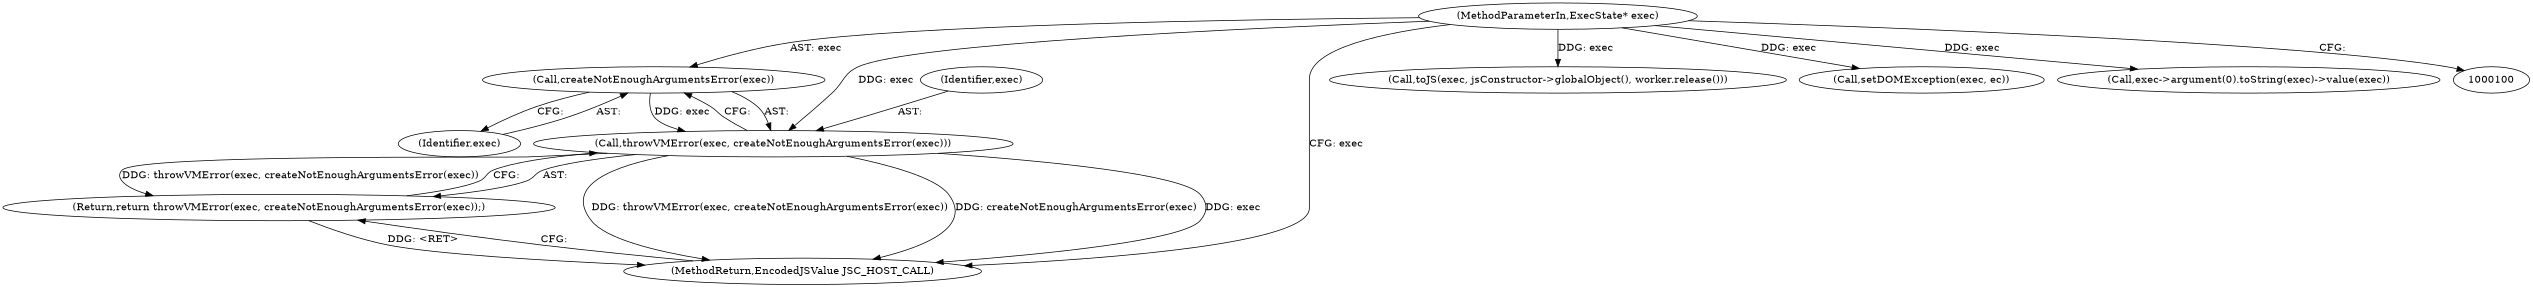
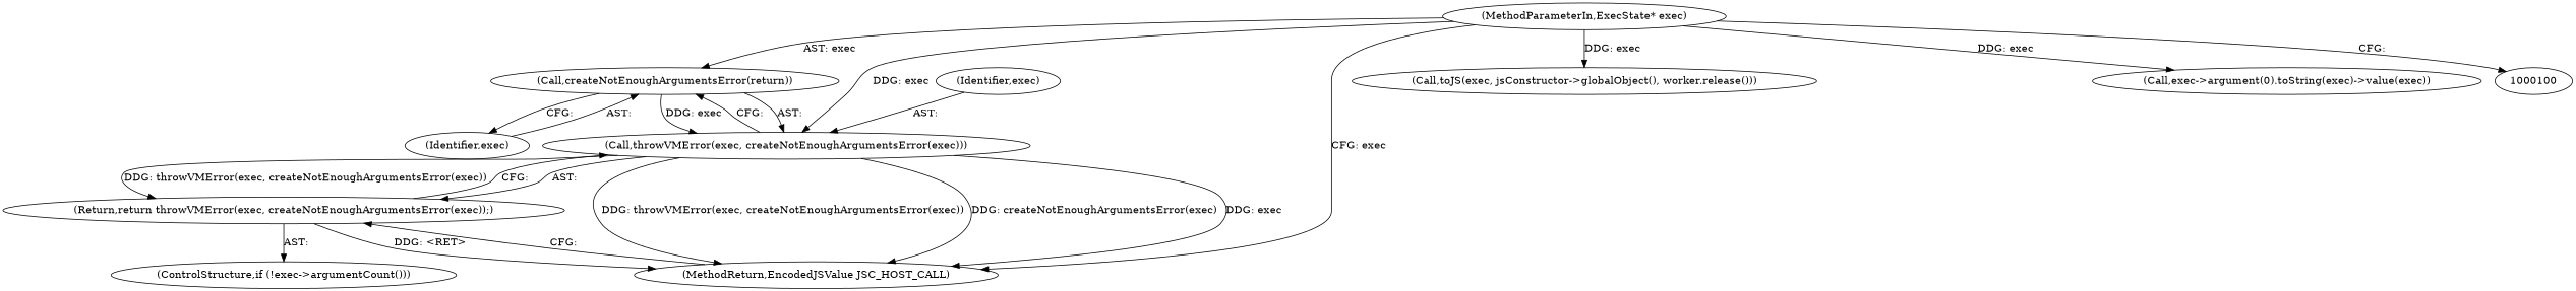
  digraph {
-   n1 [label="(Call,createNotEnoughArgumentsError(exec))"]
+   n1 [label="(Call,createNotEnoughArgumentsError(return))"]
    n2 [label="(Call,throwVMError(exec, createNotEnoughArgumentsError(exec)))"]
    n3 [label="(Identifier,exec)"]
    n4 [label="(MethodReturn,EncodedJSValue JSC_HOST_CALL)"]
    n5 [label="(Return,return throwVMError(exec, createNotEnoughArgumentsError(exec));)"]
    n6 [label="(MethodParameterIn,ExecState* exec)"]
    n7 [label="(Call,toJS(exec, jsConstructor->globalObject(), worker.release()))"]
-   n8 [label="(Call,setDOMException(exec, ec))"]
    n9 [label="(Call,exec->argument(0).toString(exec)->value(exec))"]
    1000100
+   n11 [label="(ControlStructure,if (!exec->argumentCount()))"]
    n12 [label="(Identifier,exec)"]
    n1 -> n2 [label="AST: "]
    n1 -> n2 [label="DDG: exec"]
    n1 -> n3 [label="CFG: "]
    n2 -> n1 [label="CFG: "]
    n2 -> n4 [label="DDG: throwVMError(exec, createNotEnoughArgumentsError(exec))"]
    n2 -> n4 [label="DDG: createNotEnoughArgumentsError(exec)"]
    n2 -> n4 [label="DDG: exec"]
    n2 -> n5 [label="AST: "]
    n2 -> n5 [label="DDG: throwVMError(exec, createNotEnoughArgumentsError(exec))"]
    n3 -> n1 [label="AST: "]
    n4 -> n5 [label="CFG: "]
    n5 -> n2 [label="CFG: "]
    n5 -> n4 [label="DDG: <RET>"]
+   n5 -> n11 [label="AST: "]
    n6 -> n1 [label="AST: exec"]
    n6 -> n2 [label="DDG: exec"]
    n6 -> n4 [label="CFG: exec"]
    n6 -> n7 [label="DDG: exec"]
-   n6 -> n8 [label="DDG: exec"]
    n6 -> n9 [label="DDG: exec"]
    n6 -> 1000100 [label="CFG: "]
    n12 -> n2 [label="AST: "]
  }
